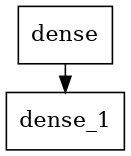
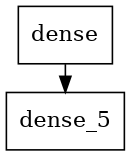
  digraph {
    rankdir=LR
    node [shape=box]
    n1 [label=dense]
-   n2 [label=dense_1]
+   n2 [label=dense_5]
    n1 -> n2 [constraint=false]
  }
